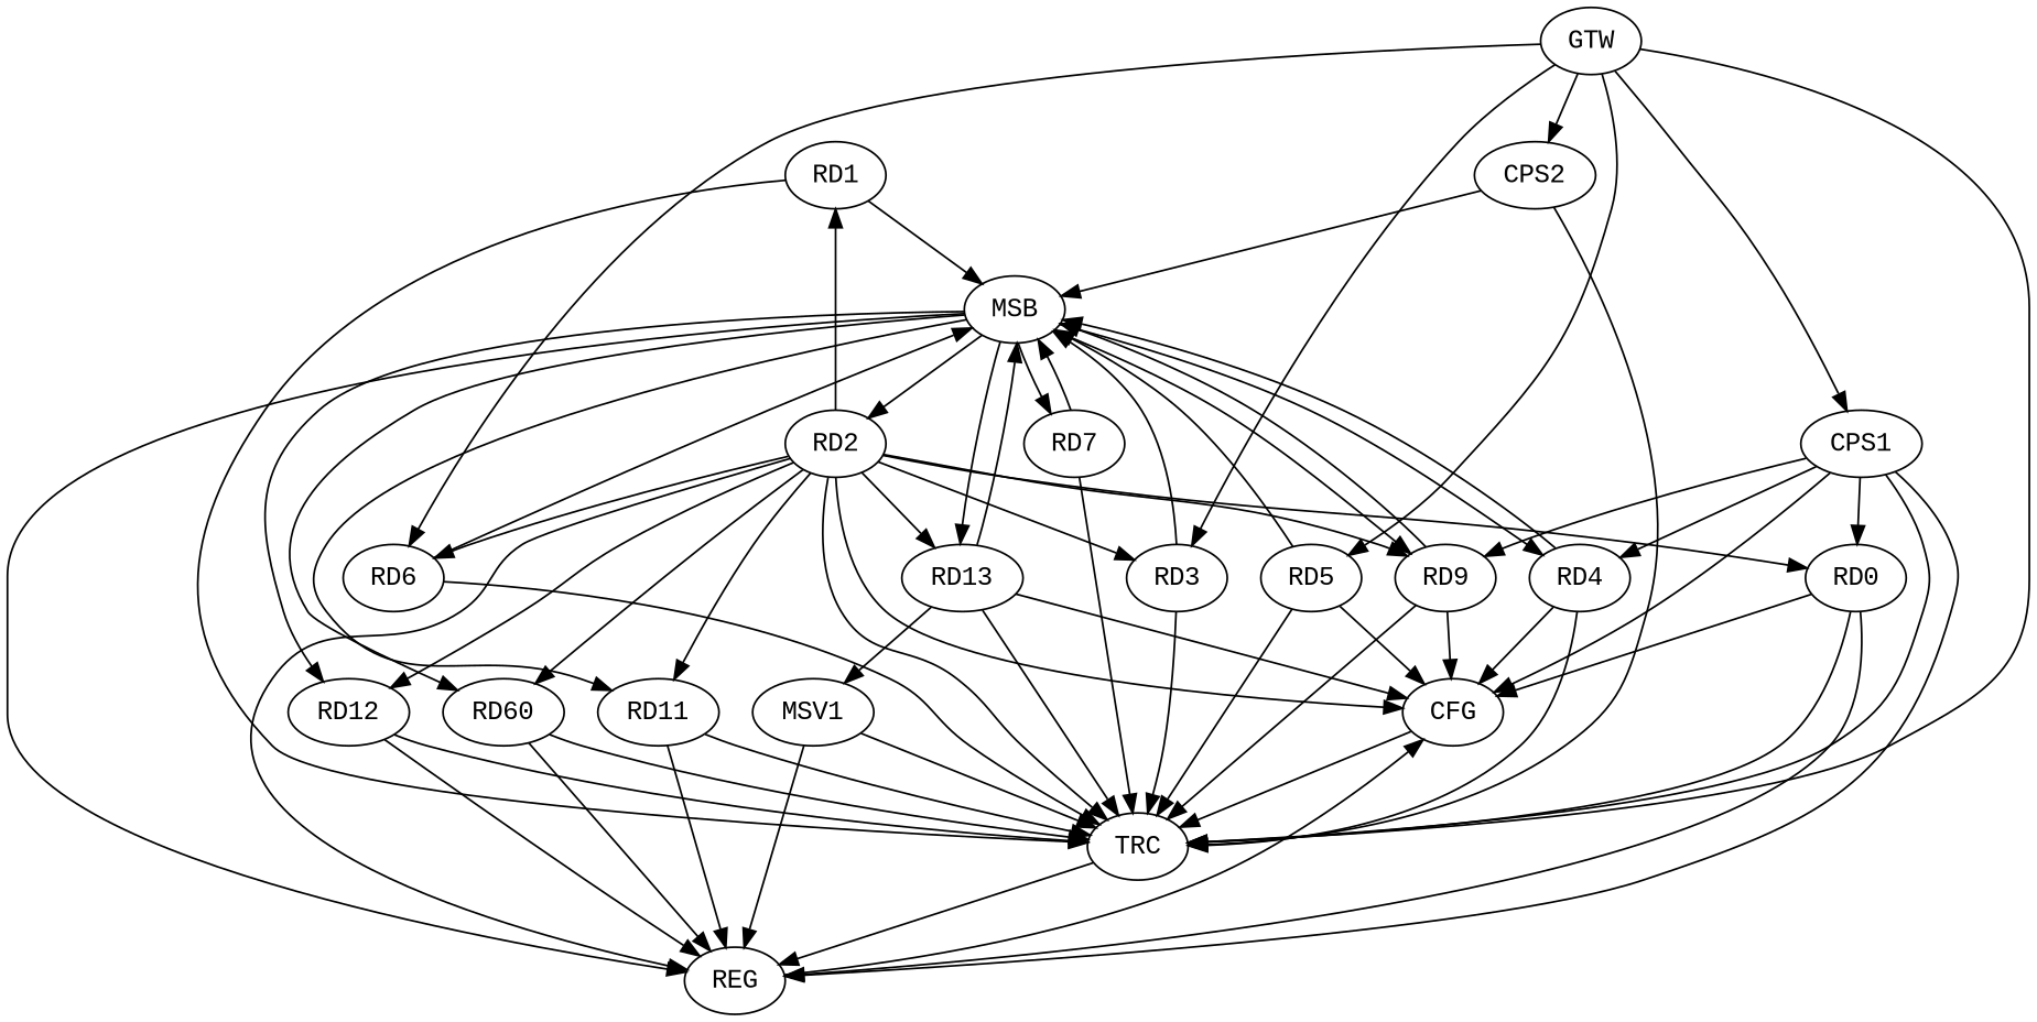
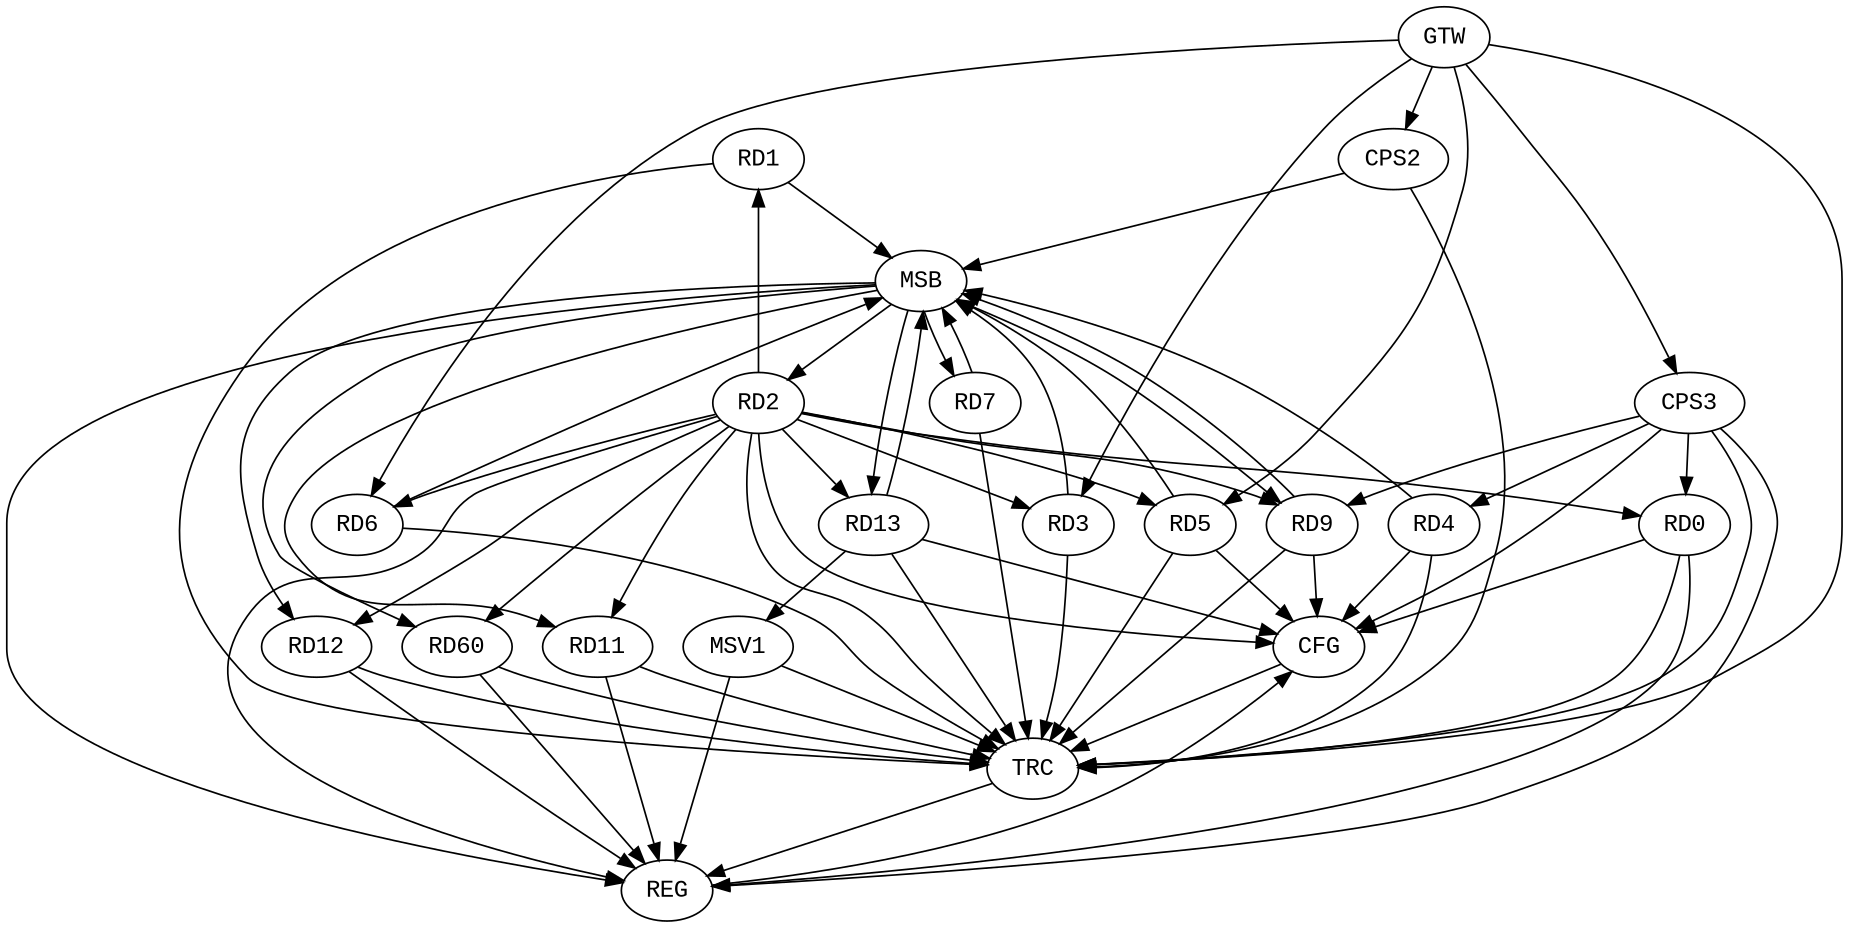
  strict digraph {
    fontname="Liberation Mono"
    node [fontname="Liberation Mono"]
    edge [fontname="Liberation Mono"]
    n1 [label=RD1]
    n2 [label=MSB]
    n3 [label=TRC]
    n4 [label=RD2]
    n5 [label=RD9]
    n6 [label=RD60]
    n7 [label=RD11]
    n8 [label=RD12]
    n9 [label=RD13]
    n10 [label=REG]
    n11 [label=RD4]
    n12 [label=RD7]
    n13 [label=RD3]
    n14 [label=RD5]
    n15 [label=RD6]
    n16 [label=RD0]
    n17 [label=CFG]
    n18 [label=MSV1]
-   n19 [label=CPS1]
+   n19 [label=CPS3]
    n20 [label=CPS2]
    n21 [label=GTW]
    n1 -> n2
    n1 -> n3
    n2 -> n4
    n2 -> n5
    n2 -> n6
    n2 -> n7
    n2 -> n8
    n2 -> n9
    n2 -> n10
-   n2 -> n11
    n2 -> n12
    n3 -> n10
    n4 -> n1
    n4 -> n3
    n4 -> n5
    n4 -> n6
    n4 -> n7
    n4 -> n8
    n4 -> n9
    n4 -> n10
    n4 -> n13
+   n4 -> n14
    n4 -> n15
    n4 -> n16
    n4 -> n17
    n5 -> n2
    n5 -> n3
    n5 -> n17
    n6 -> n3
    n6 -> n10
    n7 -> n3
    n7 -> n10
    n8 -> n3
    n8 -> n10
    n9 -> n2
    n9 -> n3
    n9 -> n17
    n9 -> n18
    n10 -> n17
    n11 -> n2
    n11 -> n3
    n11 -> n17
    n12 -> n2
    n12 -> n3
    n13 -> n2
    n13 -> n3
    n14 -> n2
    n14 -> n3
    n14 -> n17
    n15 -> n2
    n15 -> n3
    n16 -> n3
    n16 -> n10
    n16 -> n17
    n17 -> n3
    n18 -> n3
    n18 -> n10
    n19 -> n3
    n19 -> n5
    n19 -> n10
    n19 -> n11
    n19 -> n16
    n19 -> n17
    n20 -> n2
    n20 -> n3
    n21 -> n3
    n21 -> n13
    n21 -> n14
    n21 -> n15
    n21 -> n19
    n21 -> n20
  }
